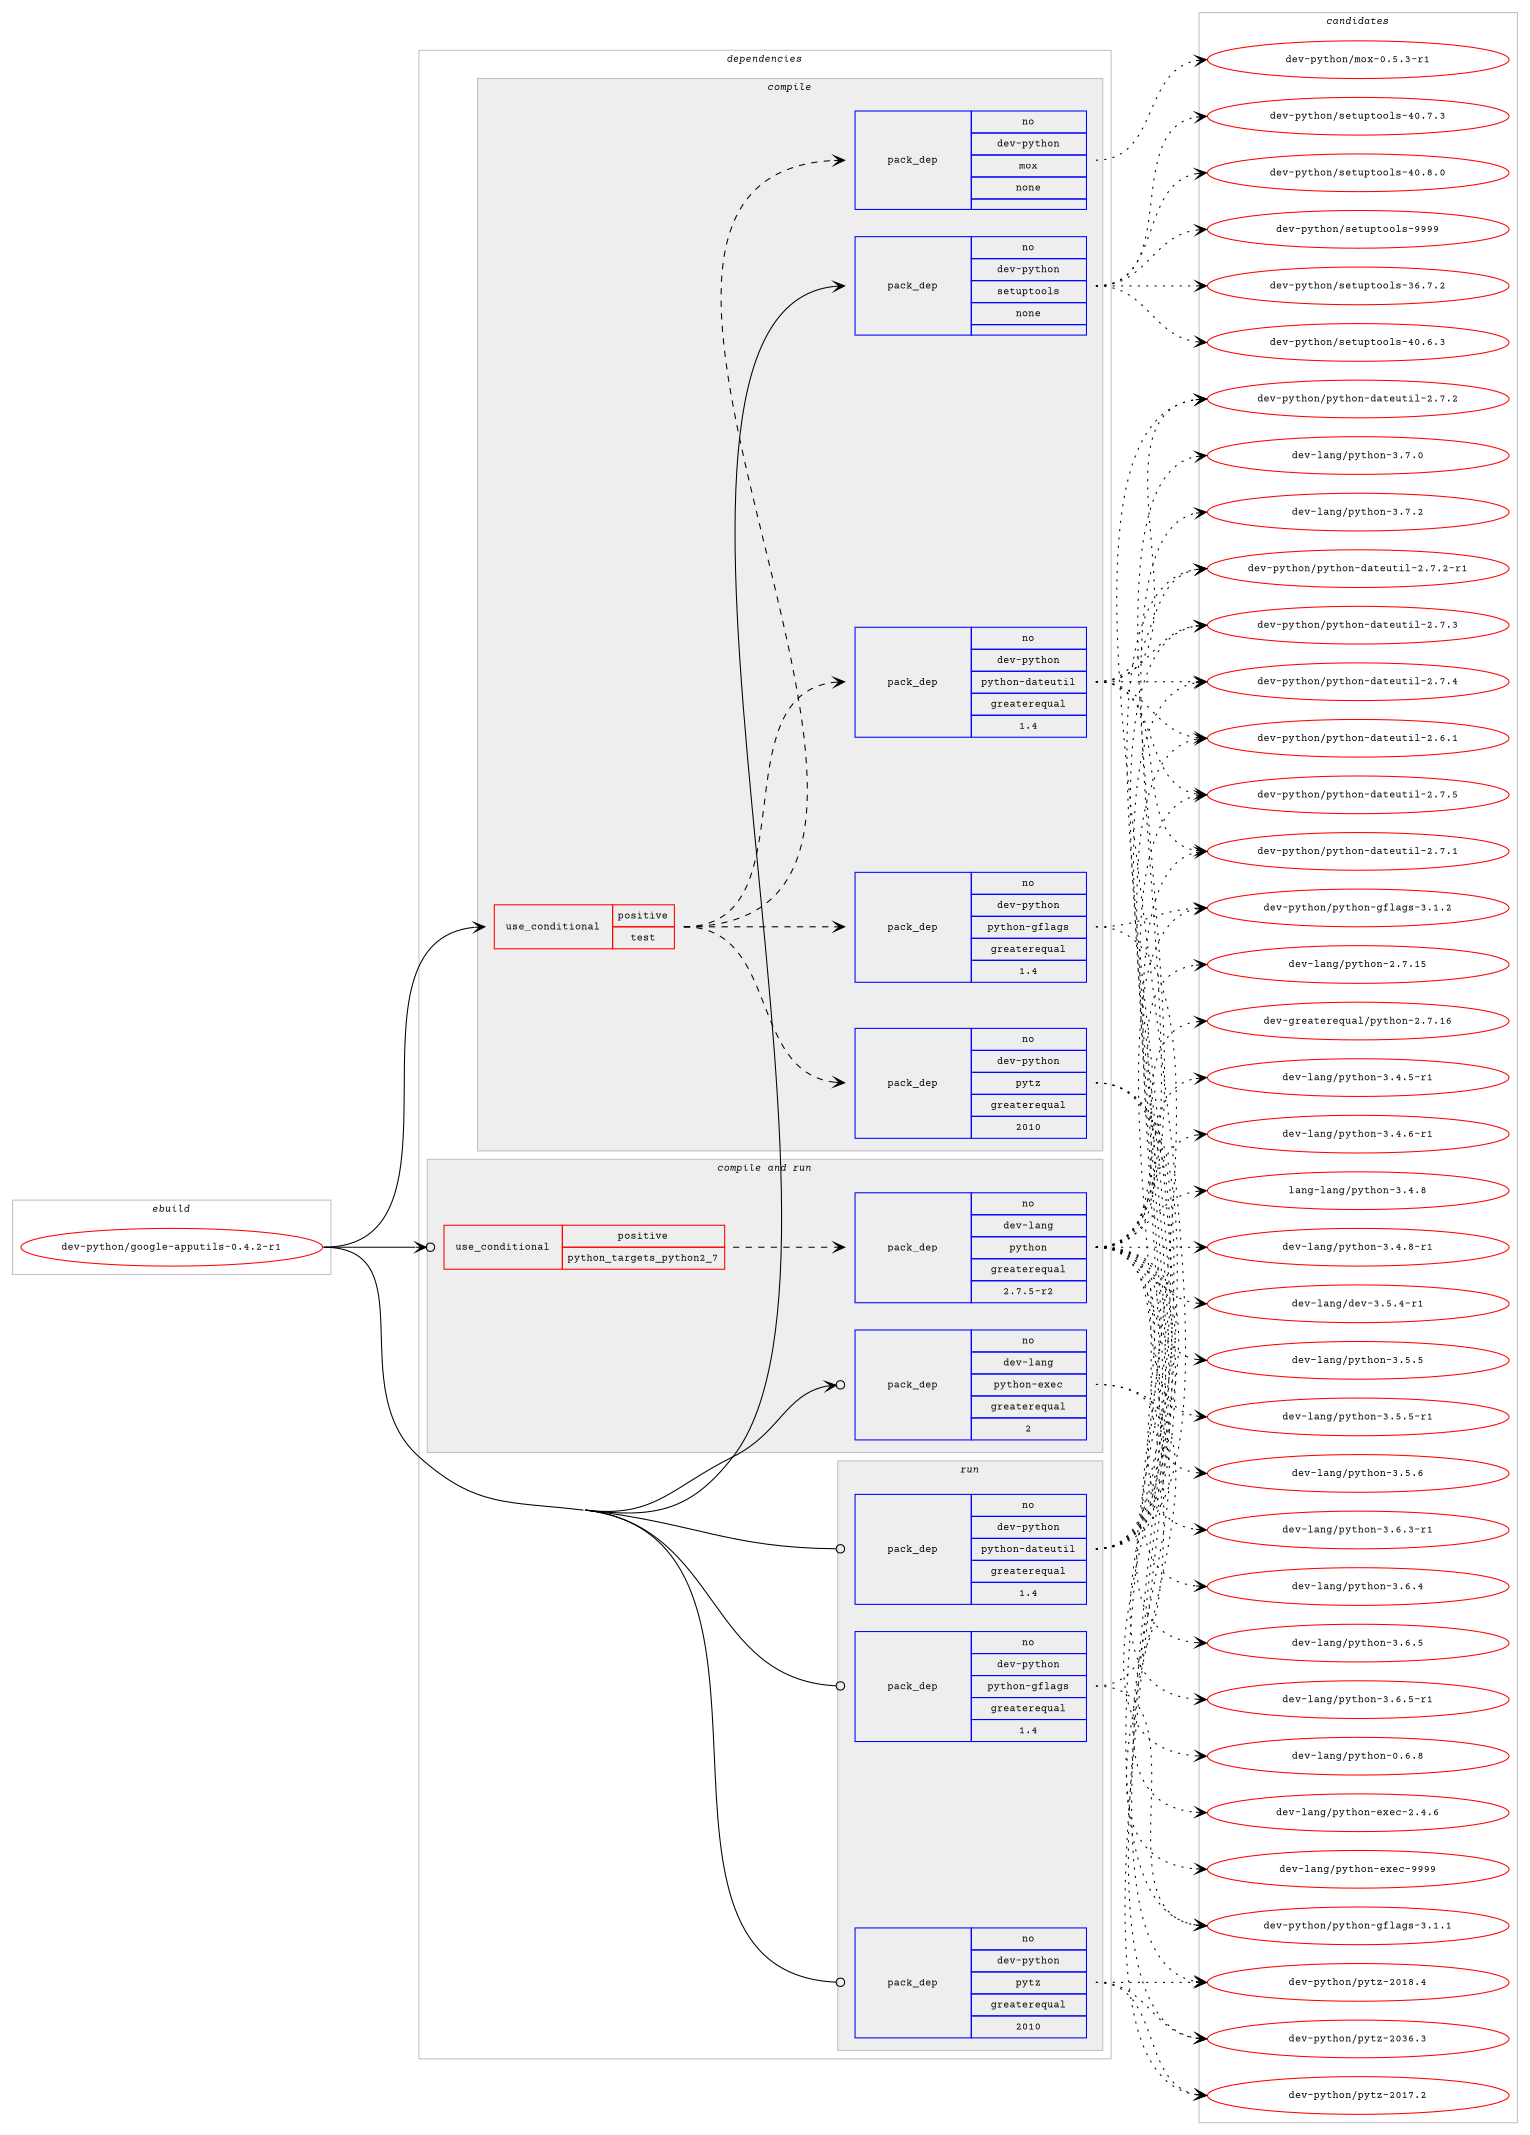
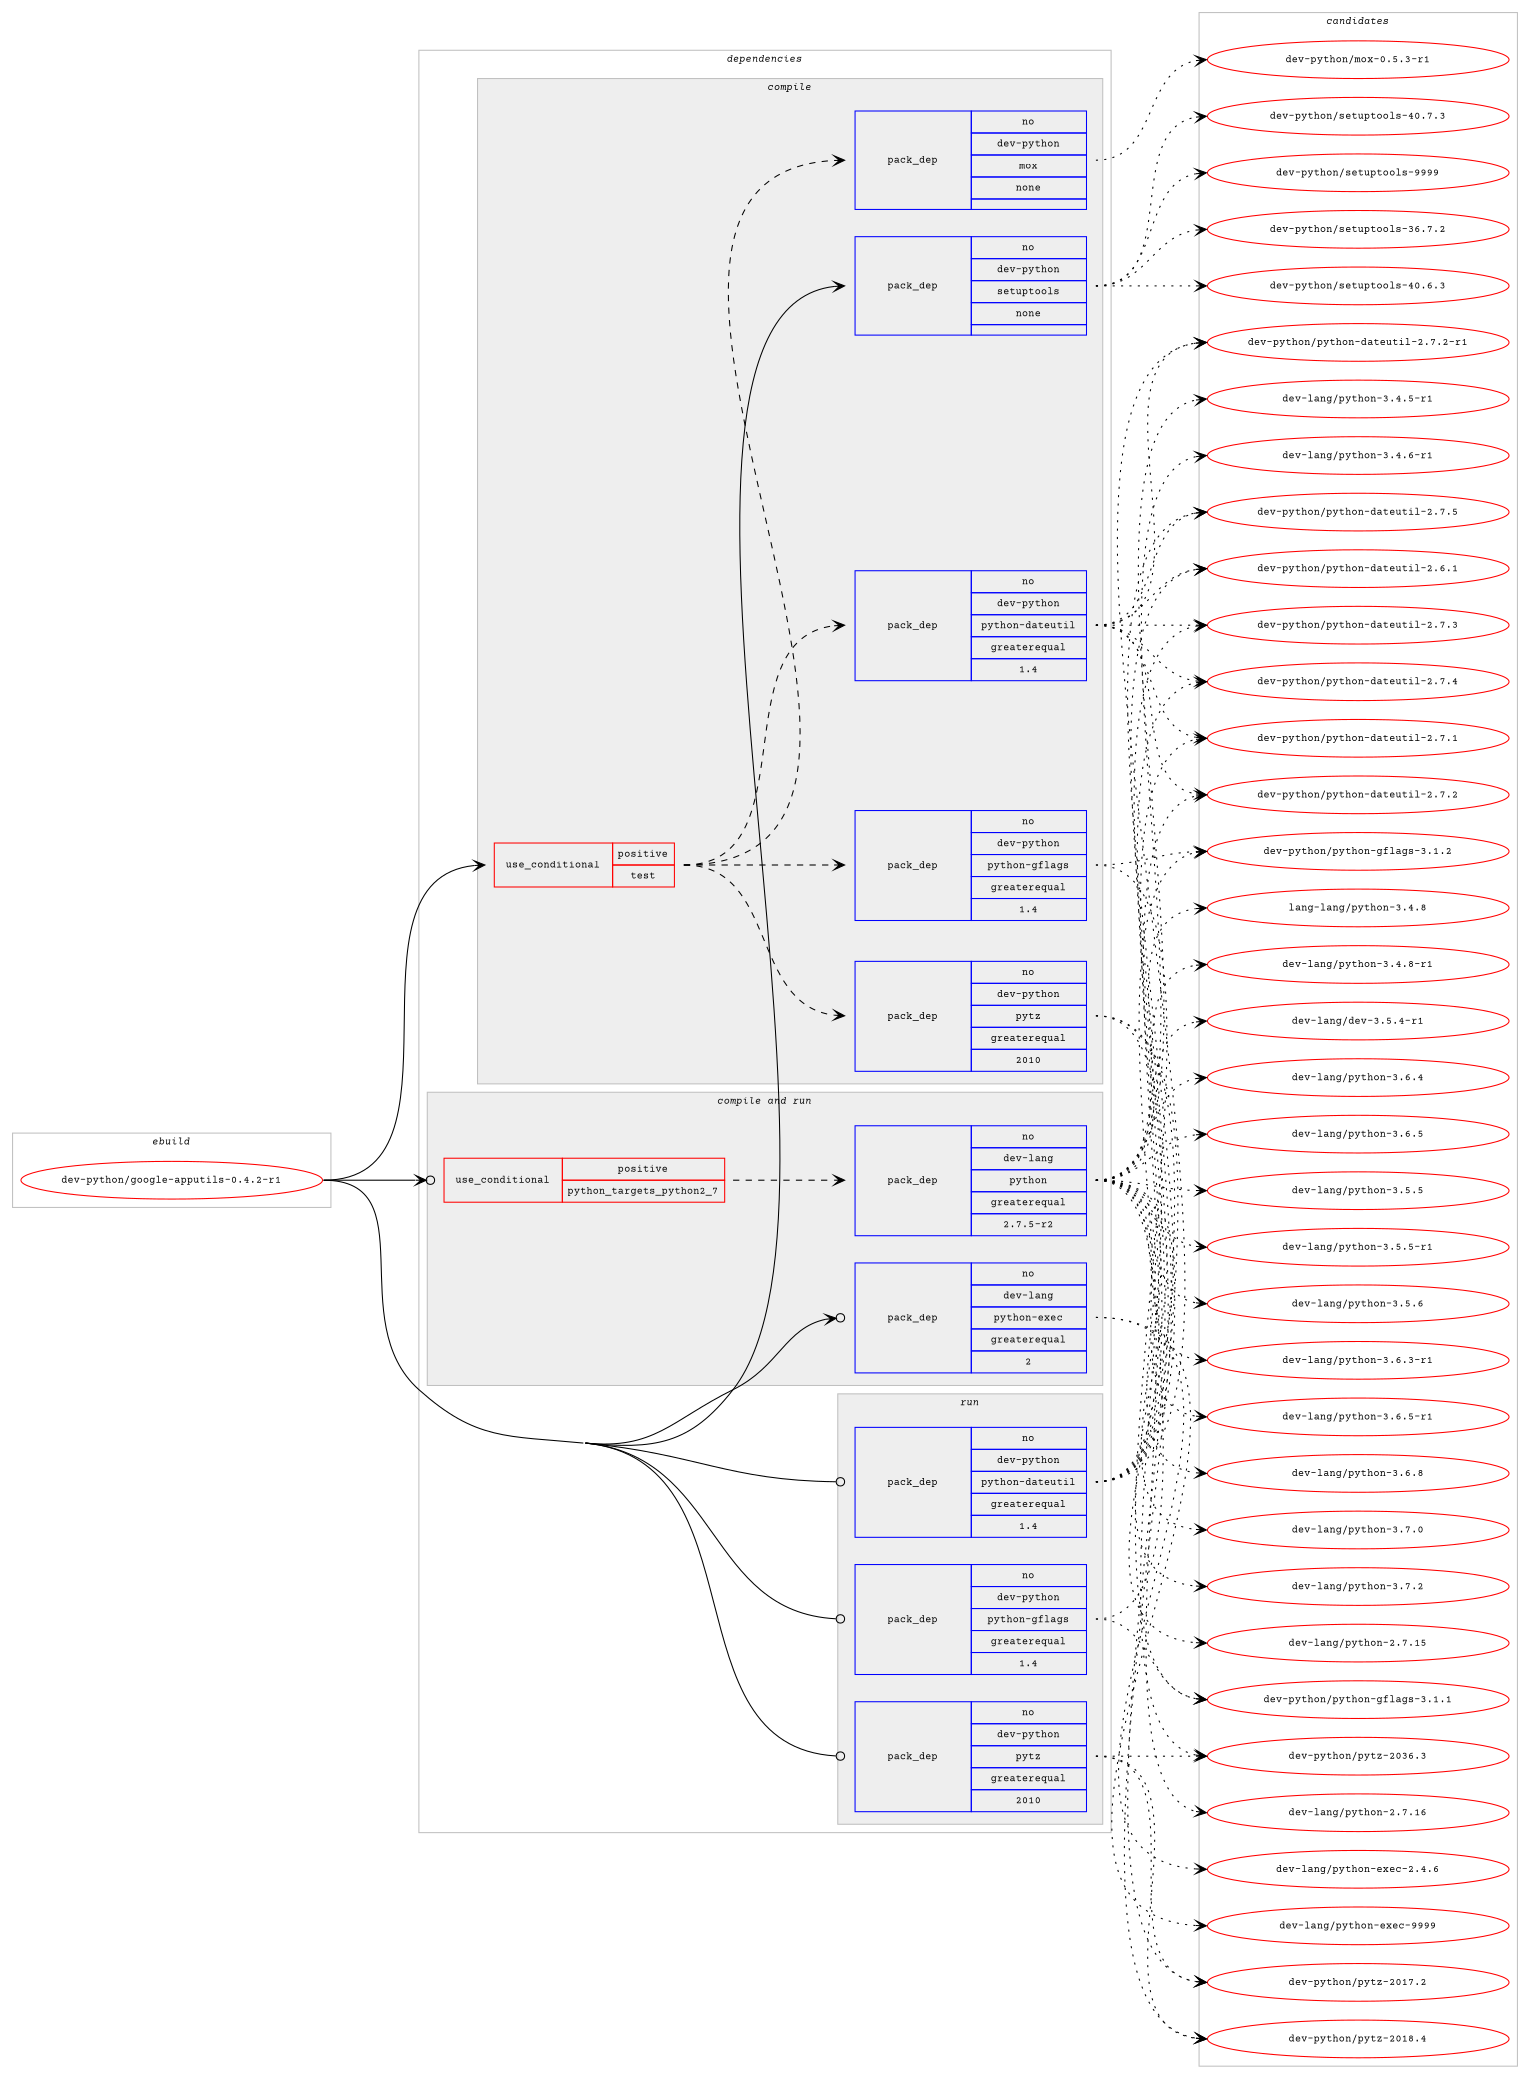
  digraph {
    compound=true
    concentrate=true
    fontname="Courier Prime"
    fontsize=10
    newrank=true
    rankdir=LR
    ranksep=1.5
    node [color=red fontname="Courier Prime" fontsize=10]
    edge [arrowhead=vee fontname="Courier Prime" headport=w style=dotted tailport=e weight=100]
    n1 [label="dev-python/google-apputils-0.4.2-r1" width=4]
    n2 [color=blue label=<<TABLE BORDER="0" CELLBORDER="1" CELLSPACING="0" CELLPADDING="4" WIDTH="220"><TR><TD ROWSPAN="6" CELLPADDING="30">pack_dep</TD></TR><TR><TD WIDTH="110">no</TD></TR><TR><TD>dev-python</TD></TR><TR><TD>pytz</TD></TR><TR><TD>greaterequal</TD></TR><TR><TD>2010</TD></TR></TABLE>> shape=none]
    n3 [color=blue label=<<TABLE BORDER="0" CELLBORDER="1" CELLSPACING="0" CELLPADDING="4" WIDTH="220"><TR><TD ROWSPAN="6" CELLPADDING="30">pack_dep</TD></TR><TR><TD WIDTH="110">no</TD></TR><TR><TD>dev-python</TD></TR><TR><TD>python-dateutil</TD></TR><TR><TD>greaterequal</TD></TR><TR><TD>1.4</TD></TR></TABLE>> shape=none]
    n4 [color=blue label=<<TABLE BORDER="0" CELLBORDER="1" CELLSPACING="0" CELLPADDING="4" WIDTH="220"><TR><TD ROWSPAN="6" CELLPADDING="30">pack_dep</TD></TR><TR><TD WIDTH="110">no</TD></TR><TR><TD>dev-python</TD></TR><TR><TD>python-gflags</TD></TR><TR><TD>greaterequal</TD></TR><TR><TD>1.4</TD></TR></TABLE>> shape=none]
    n5 [color=blue label=<<TABLE BORDER="0" CELLBORDER="1" CELLSPACING="0" CELLPADDING="4" WIDTH="220"><TR><TD ROWSPAN="6" CELLPADDING="30">pack_dep</TD></TR><TR><TD WIDTH="110">no</TD></TR><TR><TD>dev-python</TD></TR><TR><TD>mox</TD></TR><TR><TD>none</TD></TR><TR><TD></TD></TR></TABLE>> shape=none]
    n6 [label=<<TABLE BORDER="0" CELLBORDER="1" CELLSPACING="0" CELLPADDING="4"><TR><TD ROWSPAN="3" CELLPADDING="10">use_conditional</TD></TR><TR><TD>positive</TD></TR><TR><TD>test</TD></TR></TABLE>> shape=none]
    n7 [color=blue label=<<TABLE BORDER="0" CELLBORDER="1" CELLSPACING="0" CELLPADDING="4" WIDTH="220"><TR><TD ROWSPAN="6" CELLPADDING="30">pack_dep</TD></TR><TR><TD WIDTH="110">no</TD></TR><TR><TD>dev-python</TD></TR><TR><TD>setuptools</TD></TR><TR><TD>none</TD></TR><TR><TD></TD></TR></TABLE>> shape=none]
    n8 [color=blue label=<<TABLE BORDER="0" CELLBORDER="1" CELLSPACING="0" CELLPADDING="4" WIDTH="220"><TR><TD ROWSPAN="6" CELLPADDING="30">pack_dep</TD></TR><TR><TD WIDTH="110">no</TD></TR><TR><TD>dev-lang</TD></TR><TR><TD>python</TD></TR><TR><TD>greaterequal</TD></TR><TR><TD>2.7.5-r2</TD></TR></TABLE>> shape=none]
    n9 [label=<<TABLE BORDER="0" CELLBORDER="1" CELLSPACING="0" CELLPADDING="4"><TR><TD ROWSPAN="3" CELLPADDING="10">use_conditional</TD></TR><TR><TD>positive</TD></TR><TR><TD>python_targets_python2_7</TD></TR></TABLE>> shape=none]
    n10 [color=blue label=<<TABLE BORDER="0" CELLBORDER="1" CELLSPACING="0" CELLPADDING="4" WIDTH="220"><TR><TD ROWSPAN="6" CELLPADDING="30">pack_dep</TD></TR><TR><TD WIDTH="110">no</TD></TR><TR><TD>dev-lang</TD></TR><TR><TD>python-exec</TD></TR><TR><TD>greaterequal</TD></TR><TR><TD>2</TD></TR></TABLE>> shape=none]
    n11 [color=blue label=<<TABLE BORDER="0" CELLBORDER="1" CELLSPACING="0" CELLPADDING="4" WIDTH="220"><TR><TD ROWSPAN="6" CELLPADDING="30">pack_dep</TD></TR><TR><TD WIDTH="110">no</TD></TR><TR><TD>dev-python</TD></TR><TR><TD>python-gflags</TD></TR><TR><TD>greaterequal</TD></TR><TR><TD>1.4</TD></TR></TABLE>> shape=none]
    n12 [color=blue label=<<TABLE BORDER="0" CELLBORDER="1" CELLSPACING="0" CELLPADDING="4" WIDTH="220"><TR><TD ROWSPAN="6" CELLPADDING="30">pack_dep</TD></TR><TR><TD WIDTH="110">no</TD></TR><TR><TD>dev-python</TD></TR><TR><TD>python-dateutil</TD></TR><TR><TD>greaterequal</TD></TR><TR><TD>1.4</TD></TR></TABLE>> shape=none]
    n13 [color=blue label=<<TABLE BORDER="0" CELLBORDER="1" CELLSPACING="0" CELLPADDING="4" WIDTH="220"><TR><TD ROWSPAN="6" CELLPADDING="30">pack_dep</TD></TR><TR><TD WIDTH="110">no</TD></TR><TR><TD>dev-python</TD></TR><TR><TD>pytz</TD></TR><TR><TD>greaterequal</TD></TR><TR><TD>2010</TD></TR></TABLE>> shape=none]
    n14 [label="dev-python/python-dateutil-2.6.1" width=4]
    n15 [label="dev-python/python-dateutil-2.7.1" width=4]
    n16 [label="dev-python/python-dateutil-2.7.2" width=4]
    n17 [label="dev-python/python-dateutil-2.7.2-r1" width=4]
    n18 [label="dev-python/python-dateutil-2.7.3" width=4]
    n19 [label="dev-python/python-dateutil-2.7.4" width=4]
    n20 [label="dev-python/python-dateutil-2.7.5" width=4]
    n21 [label="dev-python/python-gflags-3.1.1" width=4]
    n22 [label="dev-python/python-gflags-3.1.2" width=4]
    n23 [label="dev-python/setuptools-36.7.2" width=4]
    n24 [label="dev-python/setuptools-40.6.3" width=4]
    n25 [label="dev-python/setuptools-40.7.3" width=4]
-   n26 [label="dev-python/setuptools-40.8.0" width=4]
    n27 [label="dev-python/setuptools-9999" width=4]
    n28 [label="dev-python/pytz-2036.3" width=4]
    n29 [label="dev-python/pytz-2017.2" width=4]
    n30 [label="dev-python/pytz-2018.4" width=4]
    n31 [label="dev-python/mox-0.5.3-r1" width=4]
    n32 [label="dev-lang/python-2.7.15" width=4]
-   n33 [label="dev-greaterequal/python-2.7.16" width=4]
+   n33 [label="dev-lang/python-2.7.16" width=4]
    n34 [label="dev-lang/python-3.4.5-r1" width=4]
    n35 [label="dev-lang/python-3.4.6-r1" width=4]
    n36 [label="lang-lang/python-3.4.8" width=4]
    n37 [label="dev-lang/python-3.4.8-r1" width=4]
    n38 [label="dev-lang/dev-3.5.4-r1" width=4]
    n39 [label="dev-lang/python-3.5.5" width=4]
    n40 [label="dev-lang/python-3.5.5-r1" width=4]
    n41 [label="dev-lang/python-3.5.6" width=4]
    n42 [label="dev-lang/python-3.6.3-r1" width=4]
    n43 [label="dev-lang/python-3.6.4" width=4]
    n44 [label="dev-lang/python-3.6.5" width=4]
    n45 [label="dev-lang/python-3.6.5-r1" width=4]
-   n46 [label="dev-lang/python-0.6.8" width=4]
+   n46 [label="dev-lang/python-3.6.8" width=4]
    n47 [label="dev-lang/python-3.7.0" width=4]
    n48 [label="dev-lang/python-3.7.2" width=4]
    n49 [label="dev-lang/python-exec-2.4.6" width=4]
    n50 [label="dev-lang/python-exec-9999" width=4]
    subgraph cluster_1 {
      color=gray
      label=<<i>ebuild</i>>
      rank=same
      n1
    }
    subgraph cluster_2 {
      color=gray
      label=<<i>dependencies</i>>
      subgraph cluster_3 {
        color=gray
        fillcolor="#eeeeee"
        label=<<i>compile</i>>
        style=filled
        subgraph sub_4 {
          color=gray
          fillcolor="#eeeeee"
          label=<<i>compile</i>>
          style=filled
          n6
          subgraph sub_5 {
            color=gray
            fillcolor="#eeeeee"
            label=<<i>compile</i>>
            style=filled
            n2
          }
          subgraph sub_6 {
            color=gray
            fillcolor="#eeeeee"
            label=<<i>compile</i>>
            style=filled
            n3
          }
          subgraph sub_7 {
            color=gray
            fillcolor="#eeeeee"
            label=<<i>compile</i>>
            style=filled
            n4
          }
          subgraph sub_8 {
            color=gray
            fillcolor="#eeeeee"
            label=<<i>compile</i>>
            style=filled
            n5
          }
        }
        subgraph sub_9 {
          color=gray
          fillcolor="#eeeeee"
          label=<<i>compile</i>>
          style=filled
          n7
        }
      }
      subgraph cluster_10 {
        color=gray
        fillcolor="#eeeeee"
        label=<<i>compile and run</i>>
        style=filled
        subgraph sub_11 {
          color=gray
          fillcolor="#eeeeee"
          label=<<i>compile and run</i>>
          style=filled
          n9
          subgraph sub_12 {
            color=gray
            fillcolor="#eeeeee"
            label=<<i>compile and run</i>>
            style=filled
            n8
          }
        }
        subgraph sub_13 {
          color=gray
          fillcolor="#eeeeee"
          label=<<i>compile and run</i>>
          style=filled
          n10
        }
      }
      subgraph cluster_14 {
        color=gray
        fillcolor="#eeeeee"
        label=<<i>run</i>>
        style=filled
        subgraph sub_15 {
          color=gray
          fillcolor="#eeeeee"
          label=<<i>run</i>>
          style=filled
          n11
        }
        subgraph sub_16 {
          color=gray
          fillcolor="#eeeeee"
          label=<<i>run</i>>
          style=filled
          n12
        }
        subgraph sub_17 {
          color=gray
          fillcolor="#eeeeee"
          label=<<i>run</i>>
          style=filled
          n13
        }
      }
    }
    subgraph cluster_18 {
      color=gray
      label=<<i>candidates</i>>
      rank=same
      subgraph sub_19 {
        color=black
        label=<<i>candidates</i>>
        nodesep=1
        rank=same
        n14
        n15
        n16
        n17
        n18
        n19
        n20
      }
      subgraph sub_20 {
        color=black
        label=<<i>candidates</i>>
        nodesep=1
        rank=same
        n21
        n22
      }
      subgraph sub_21 {
        color=black
        label=<<i>candidates</i>>
        nodesep=1
        rank=same
        n23
        n24
        n25
-       n26
        n27
      }
      subgraph sub_22 {
        color=black
        label=<<i>candidates</i>>
        nodesep=1
        rank=same
        n28
        n29
        n30
      }
      subgraph sub_23 {
        color=black
        label=<<i>candidates</i>>
        nodesep=1
        rank=same
        n31
      }
      subgraph sub_24 {
        color=black
        label=<<i>candidates</i>>
        nodesep=1
        rank=same
        n32
        n33
        n34
        n35
        n36
        n37
        n38
        n39
        n40
        n41
        n42
        n43
        n44
        n45
        n46
        n47
        n48
      }
      subgraph sub_25 {
        color=black
        label=<<i>candidates</i>>
        nodesep=1
        rank=same
        n49
        n50
      }
      subgraph sub_26 {
        color=black
        label=<<i>candidates</i>>
        nodesep=1
        rank=same
        n14
        n15
        n16
        n17
        n18
        n19
        n20
      }
      subgraph sub_27 {
        color=black
        label=<<i>candidates</i>>
        nodesep=1
        rank=same
        n21
        n22
      }
      subgraph sub_28 {
        color=black
        label=<<i>candidates</i>>
        nodesep=1
        rank=same
        n28
        n29
        n30
      }
    }
    n1 -> n6 [style=solid weight=20]
    n1 -> n7 [style=solid weight=20]
    n1 -> n9 [arrowhead=odotvee style=solid weight=20]
    n1 -> n10 [arrowhead=odotvee style=solid weight=20]
    n1 -> n11 [arrowhead=odot style=solid weight=20]
    n1 -> n12 [arrowhead=odot style=solid weight=20]
    n1 -> n13 [arrowhead=odot style=solid weight=20]
    n2 -> n28
    n2 -> n29
    n2 -> n30
    n3 -> n14
    n3 -> n15
    n3 -> n16
    n3 -> n17
    n3 -> n18
    n3 -> n19
    n3 -> n20
    n4 -> n21
    n4 -> n22
    n5 -> n31
    n6 -> n2 [style=dashed weight=20]
    n6 -> n3 [style=dashed weight=20]
    n6 -> n4 [style=dashed weight=20]
    n6 -> n5 [style=dashed weight=20]
    n7 -> n23
    n7 -> n24
    n7 -> n25
-   n7 -> n26
    n7 -> n27
    n8 -> n32
    n8 -> n33
    n8 -> n34
    n8 -> n35
    n8 -> n36
    n8 -> n37
    n8 -> n38
    n8 -> n39
    n8 -> n40
    n8 -> n41
    n8 -> n42
    n8 -> n43
    n8 -> n44
    n8 -> n45
    n8 -> n46
    n8 -> n47
    n8 -> n48
    n9 -> n8 [style=dashed weight=20]
    n10 -> n49
    n10 -> n50
    n11 -> n21
    n11 -> n22
    n12 -> n14
    n12 -> n15
    n12 -> n16
    n12 -> n17
    n12 -> n18
    n12 -> n19
    n12 -> n20
    n13 -> n28
    n13 -> n29
    n13 -> n30
  }
